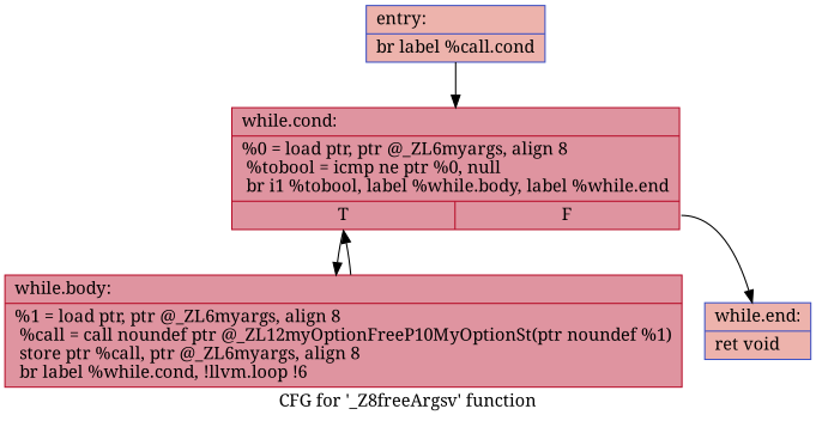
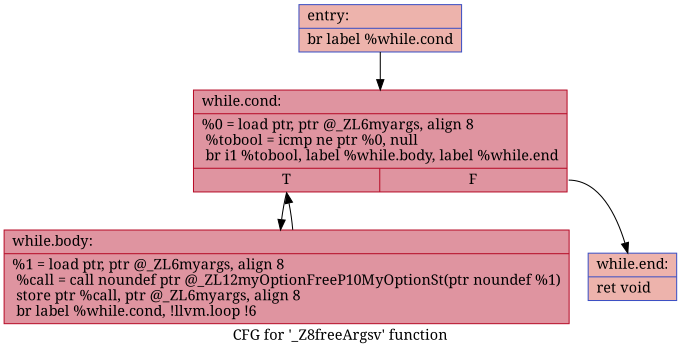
  digraph {
    label="CFG for '_Z8freeArgsv' function"
    fontname="Noto Serif"
    node [color="#3d50c3ff" fillcolor="#d6524470" fontname="Noto Serif" shape=record style=filled]
    edge [fontname="Noto Serif"]
-   n1 [label="{entry:\l|  br label %call.cond\l}"]
+   n1 [label="{entry:\l|  br label %while.cond\l}"]
    n2 [color="#b70d28ff" fillcolor="#b70d2870" label="{while.cond:\l|  %0 = load ptr, ptr @_ZL6myargs, align 8\l  %tobool = icmp ne ptr %0, null\l  br i1 %tobool, label %while.body, label %while.end\l|{<s0>T|<s1>F}}"]
    n3 [color="#b70d28ff" fillcolor="#b70d2870" label="{while.body:\l|  %1 = load ptr, ptr @_ZL6myargs, align 8\l  %call = call noundef ptr @_ZL12myOptionFreeP10MyOptionSt(ptr noundef %1)\l  store ptr %call, ptr @_ZL6myargs, align 8\l  br label %while.cond, !llvm.loop !6\l}"]
    n4 [label="{while.end:\l|  ret void\l}"]
    n1 -> n2
    n2 -> n3 [tailport=s0]
    n2 -> n4 [tailport=s1]
    n3 -> n2
  }
